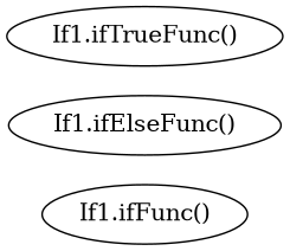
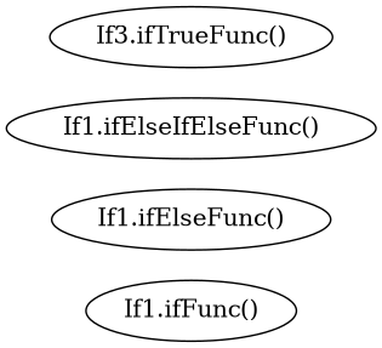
  digraph {
    rankdir=LR
    n1 [label="If1.ifFunc()"]
    n2 [label="If1.ifElseFunc()"]
-   n4 [label="If1.ifTrueFunc()"]
+   n3 [label="If1.ifElseIfElseFunc()"]
+   n4 [label="If3.ifTrueFunc()"]
  }
